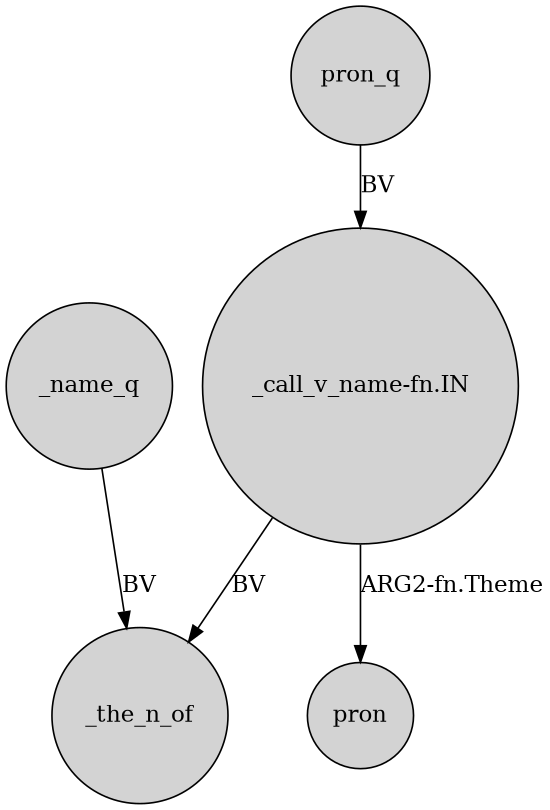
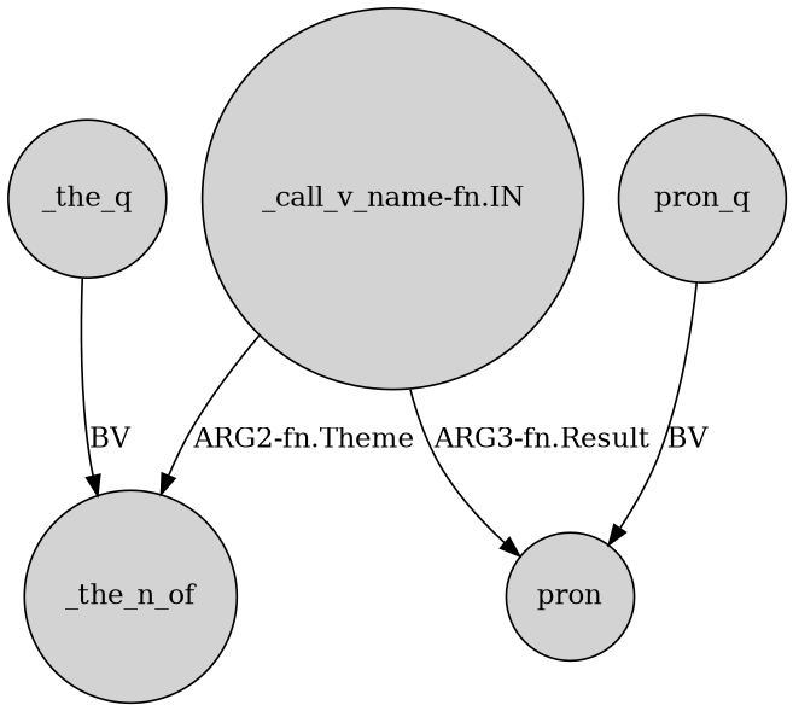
  digraph {
    node [shape=circle style=filled]
    n1 [label=_the_n_of]
-   _the_q [label=_name_q]
+   _the_q
    "_call_v_name-fn.IN"
    pron
    n5 [label=pron_q]
    _the_q -> n1 [label=BV]
-   "_call_v_name-fn.IN" -> n1 [label=BV]
-   "_call_v_name-fn.IN" -> pron [label="ARG2-fn.Theme"]
-   n5 -> "_call_v_name-fn.IN" [label=BV]
+   "_call_v_name-fn.IN" -> n1 [label="ARG2-fn.Theme"]
+   "_call_v_name-fn.IN" -> pron [label="ARG3-fn.Result"]
+   n5 -> pron [label=BV]
  }
